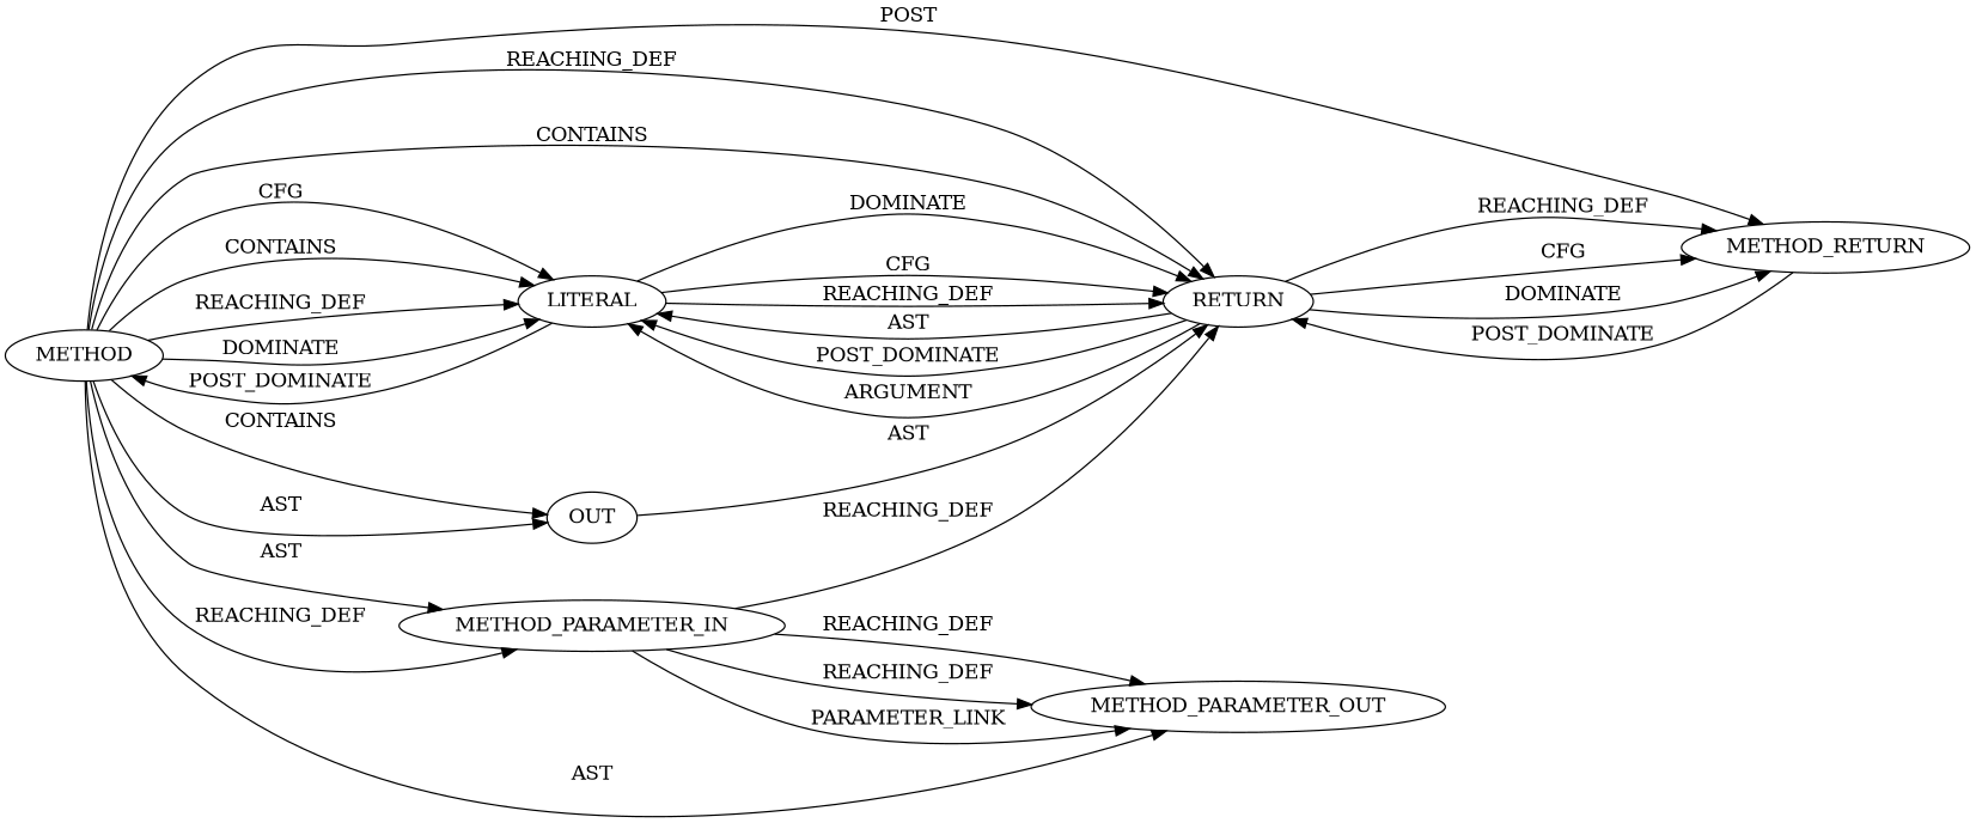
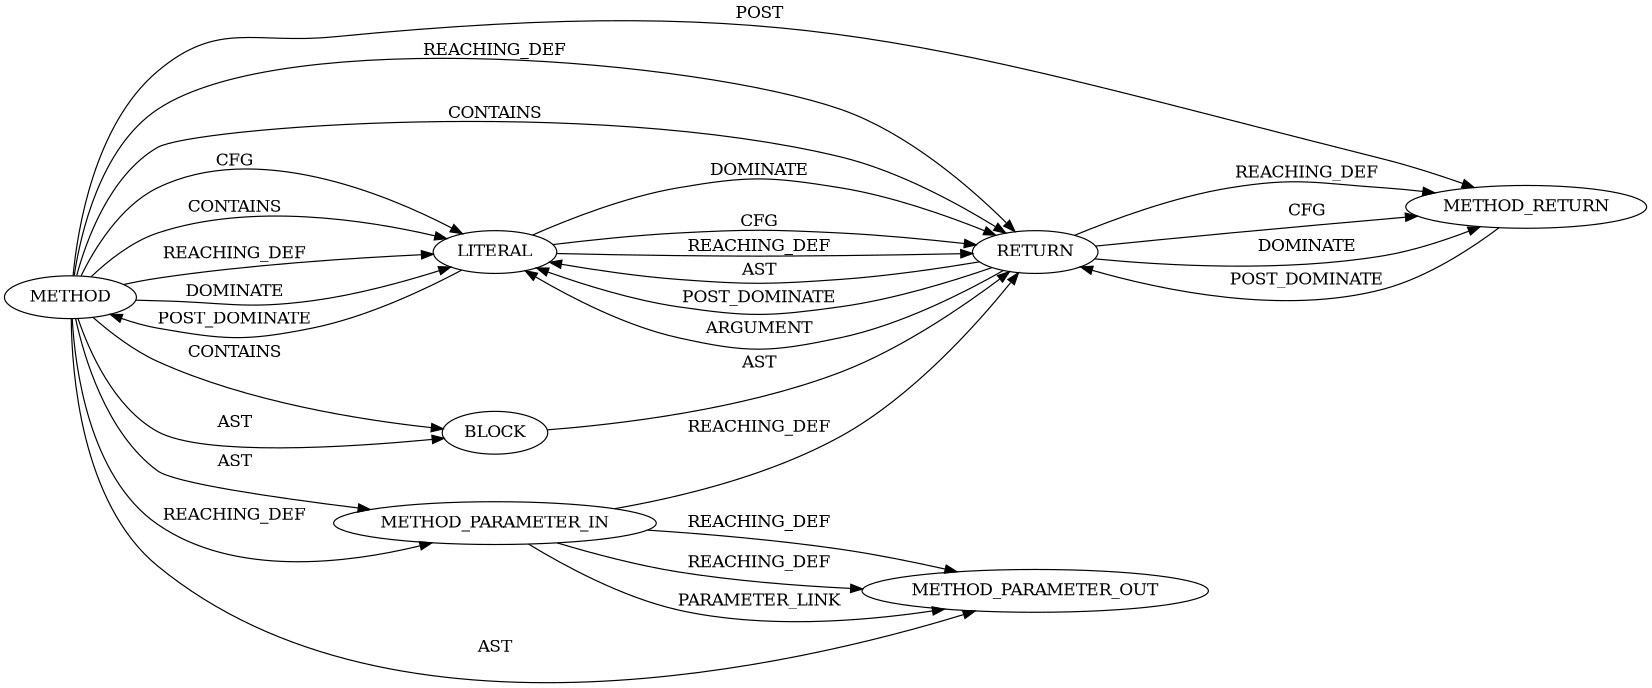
  digraph {
    rankdir=LR
    node [CODE=void COLUMN_NUMBER=1 LINE_NUMBER=236 ORDER=1 TYPE_FULL_NAME=void]
    n1 [AST_PARENT_FULL_NAME="tls.h:<global>" AST_PARENT_TYPE=TYPE_DECL CODE="static inline int tls_device_init(void) { return 0; }" COLUMN_NUMBER_END=53 FILENAME="tls.h" FULL_NAME=tls_device_init IS_EXTERNAL=false LINE_NUMBER_END=236 NAME=tls_device_init ORDER=63 SIGNATURE="int tls_device_init (void)" label=METHOD TYPE_FULL_NAME=""]
    n2 [ARGUMENT_INDEX=-1 CODE=0 COLUMN_NUMBER=50 TYPE_FULL_NAME=int label=LITERAL]
    n3 [ARGUMENT_INDEX=-1 CODE="return 0;" COLUMN_NUMBER=43 label=RETURN TYPE_FULL_NAME=""]
    n4 [CODE=RET EVALUATION_STRATEGY=BY_VALUE ORDER=3 TYPE_FULL_NAME=int label=METHOD_RETURN]
-   n5 [ARGUMENT_INDEX=-1 CODE="{ return 0; }" COLUMN_NUMBER=41 ORDER=2 label=OUT]
+   n5 [ARGUMENT_INDEX=-1 CODE="{ return 0; }" COLUMN_NUMBER=41 ORDER=2 label=BLOCK]
    n6 [COLUMN_NUMBER=35 EVALUATION_STRATEGY=BY_VALUE INDEX=1 IS_VARIADIC=false label=METHOD_PARAMETER_OUT]
    n7 [COLUMN_NUMBER=35 EVALUATION_STRATEGY=BY_VALUE INDEX=1 IS_VARIADIC=false label=METHOD_PARAMETER_IN]
    n1 -> n2 [label=CFG]
    n1 -> n2 [label=CONTAINS]
    n1 -> n2 [label=REACHING_DEF]
    n1 -> n2 [label=DOMINATE]
    n1 -> n3 [label=REACHING_DEF]
    n1 -> n3 [label=CONTAINS]
    n1 -> n4 [label=POST]
    n1 -> n5 [label=CONTAINS]
    n1 -> n5 [label=AST]
    n1 -> n6 [label=AST]
    n1 -> n7 [label=AST]
    n1 -> n7 [label=REACHING_DEF]
    n2 -> n1 [label=POST_DOMINATE]
    n2 -> n3 [label=DOMINATE]
    n2 -> n3 [label=CFG]
    n2 -> n3 [VARIABLE=0 label=REACHING_DEF]
    n3 -> n2 [label=AST]
    n3 -> n2 [label=POST_DOMINATE]
    n3 -> n2 [label=ARGUMENT]
    n3 -> n4 [VARIABLE="<RET>" label=REACHING_DEF]
    n3 -> n4 [label=CFG]
    n3 -> n4 [label=DOMINATE]
    n4 -> n3 [label=POST_DOMINATE]
    n5 -> n3 [label=AST]
    n7 -> n3 [label=REACHING_DEF]
    n7 -> n6 [label=REACHING_DEF]
    n7 -> n6 [label=REACHING_DEF]
    n7 -> n6 [label=PARAMETER_LINK]
  }
